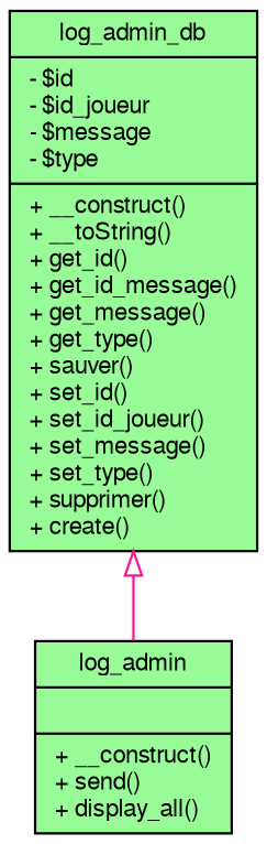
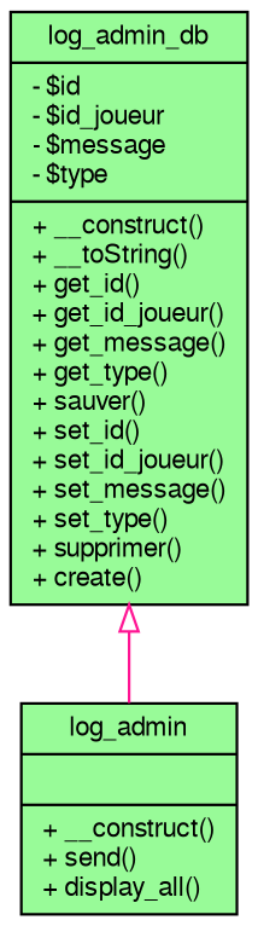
  digraph {
    node [color=black fillcolor=palegreen fontname=FreeSans fontsize=10 shape=record style=filled]
-   n1 [fontcolor=black height=0.2 label="{log_admin_db\n|- $id\l- $id_joueur\l- $message\l- $type\l|+ __construct()\l+ __toString()\l+ get_id()\l+ get_id_message()\l+ get_message()\l+ get_type()\l+ sauver()\l+ set_id()\l+ set_id_joueur()\l+ set_message()\l+ set_type()\l+ supprimer()\l+ create()\l}" width=0.4]
+   n1 [fontcolor=black height=0.2 label="{log_admin_db\n|- $id\l- $id_joueur\l- $message\l- $type\l|+ __construct()\l+ __toString()\l+ get_id()\l+ get_id_joueur()\l+ get_message()\l+ get_type()\l+ sauver()\l+ set_id()\l+ set_id_joueur()\l+ set_message()\l+ set_type()\l+ supprimer()\l+ create()\l}" width=0.4]
    n2 [height=0.2 label="{log_admin\n||+ __construct()\l+ send()\l+ display_all()\l}" width=0.4]
    n1 -> n2 [arrowtail=empty color=deeppink dir=back fontname=FreeSans fontsize=10 labelfontname=FreeSans labelfontsize=10 style=solid]
  }
